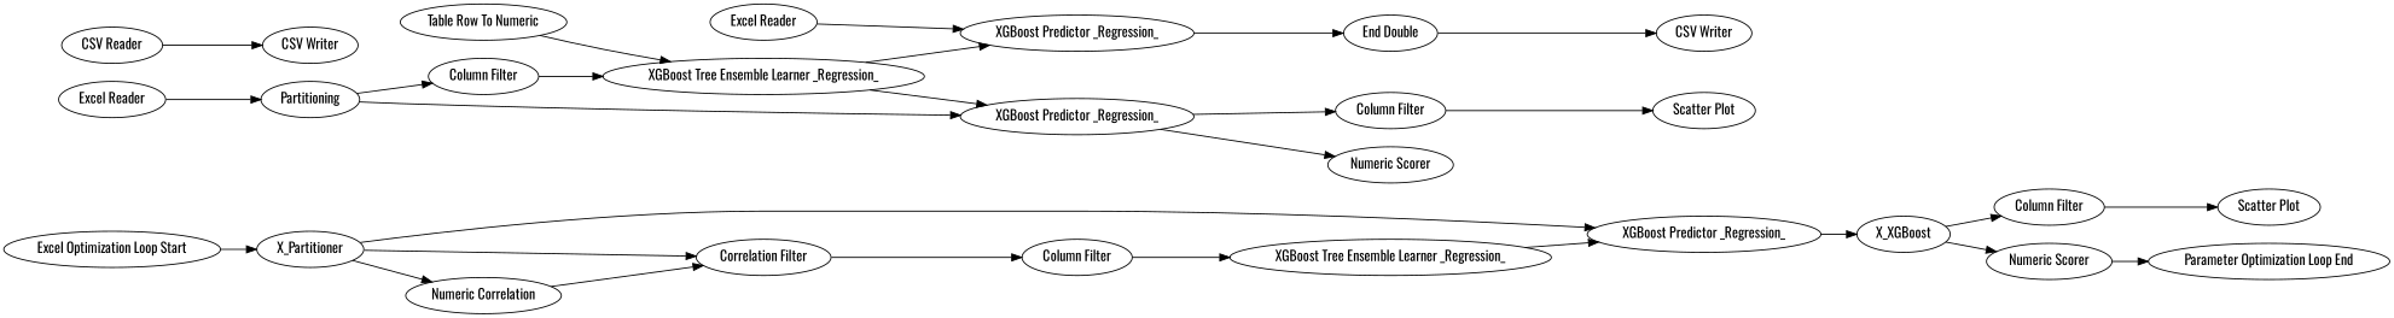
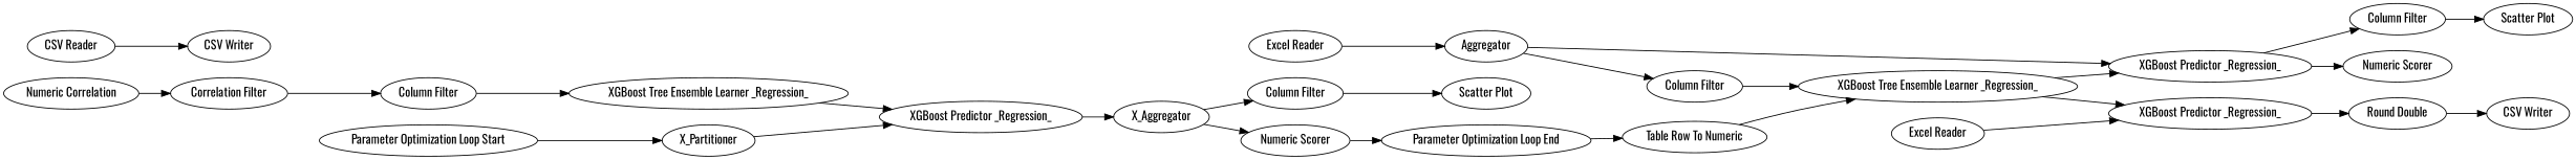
  digraph {
    fontname=Oswald
    rankdir=LR
    node [fontname=Oswald]
    edge [fontname=Oswald]
    n1 [label=X_Partitioner]
    n2 [label="XGBoost Predictor _Regression_"]
    n3 [label="Correlation Filter"]
    n4 [label="Numeric Correlation"]
-   n5 [label=X_XGBoost]
+   n5 [label=X_Aggregator]
    n6 [label="Column Filter"]
    n7 [label="Column Filter"]
    n8 [label="Numeric Scorer"]
    n9 [label="XGBoost Predictor _Regression_"]
    n10 [label="Column Filter"]
    n11 [label="Numeric Scorer"]
    n12 [label="Scatter Plot"]
    n13 [label="Scatter Plot"]
    n14 [label="Parameter Optimization Loop End"]
    n15 [label="XGBoost Tree Ensemble Learner _Regression_"]
    n16 [label="XGBoost Tree Ensemble Learner _Regression_"]
    n17 [label="XGBoost Predictor _Regression_"]
-   n18 [label="End Double"]
+   n18 [label="Round Double"]
    n19 [label="CSV Writer"]
    n20 [label="Table Row To Numeric"]
    n21 [label="Column Filter"]
    n22 [label="CSV Reader"]
    n23 [label="CSV Writer"]
    n24 [label="Excel Reader"]
-   n25 [label=Partitioning]
+   n25 [label=Aggregator]
    n26 [label="Excel Reader"]
-   n27 [label="Excel Optimization Loop Start"]
+   n27 [label="Parameter Optimization Loop Start"]
    n1 -> n2
-   n1 -> n3
-   n1 -> n4
    n2 -> n5
    n3 -> n6
    n4 -> n3
    n5 -> n7
    n5 -> n8
    n6 -> n15
    n7 -> n13
    n8 -> n14
    n9 -> n10
    n9 -> n11
    n10 -> n12
+   n14 -> n20
    n15 -> n2
    n16 -> n9
    n16 -> n17
    n17 -> n18
    n18 -> n19
    n20 -> n16
    n21 -> n16
    n22 -> n23
    n24 -> n17
    n25 -> n9
    n25 -> n21
    n26 -> n25
    n27 -> n1
  }
